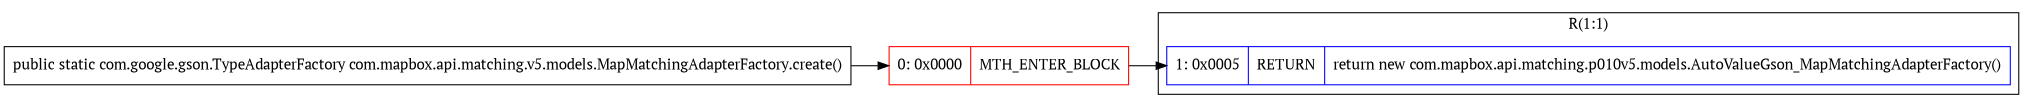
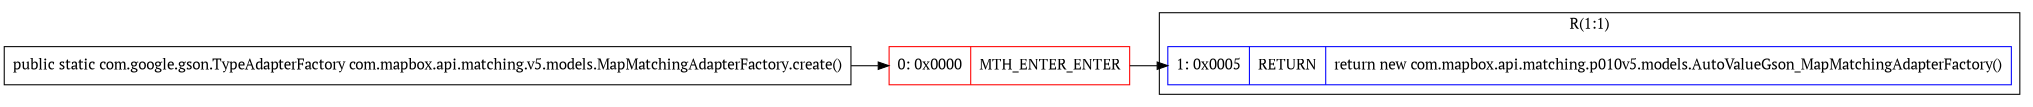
  digraph {
    rankdir=LR
    fontname="PT Serif"
    node [shape=record fontname="PT Serif"]
    edge [fontname="PT Serif"]
    n1 [color=blue label="{1\:\ 0x0005|RETURN\l|return new com.mapbox.api.matching.p010v5.models.AutoValueGson_MapMatchingAdapterFactory()\l}"]
-   n2 [color=red label="{0\:\ 0x0000|MTH_ENTER_BLOCK\l}"]
+   n2 [color=red label="{0\:\ 0x0000|MTH_ENTER_ENTER\l}"]
    n3 [label="{public static com.google.gson.TypeAdapterFactory com.mapbox.api.matching.v5.models.MapMatchingAdapterFactory.create() }"]
    subgraph cluster_1 {
      label="R(1:1)"
      n1
    }
    n2 -> n1
    n3 -> n2
  }
